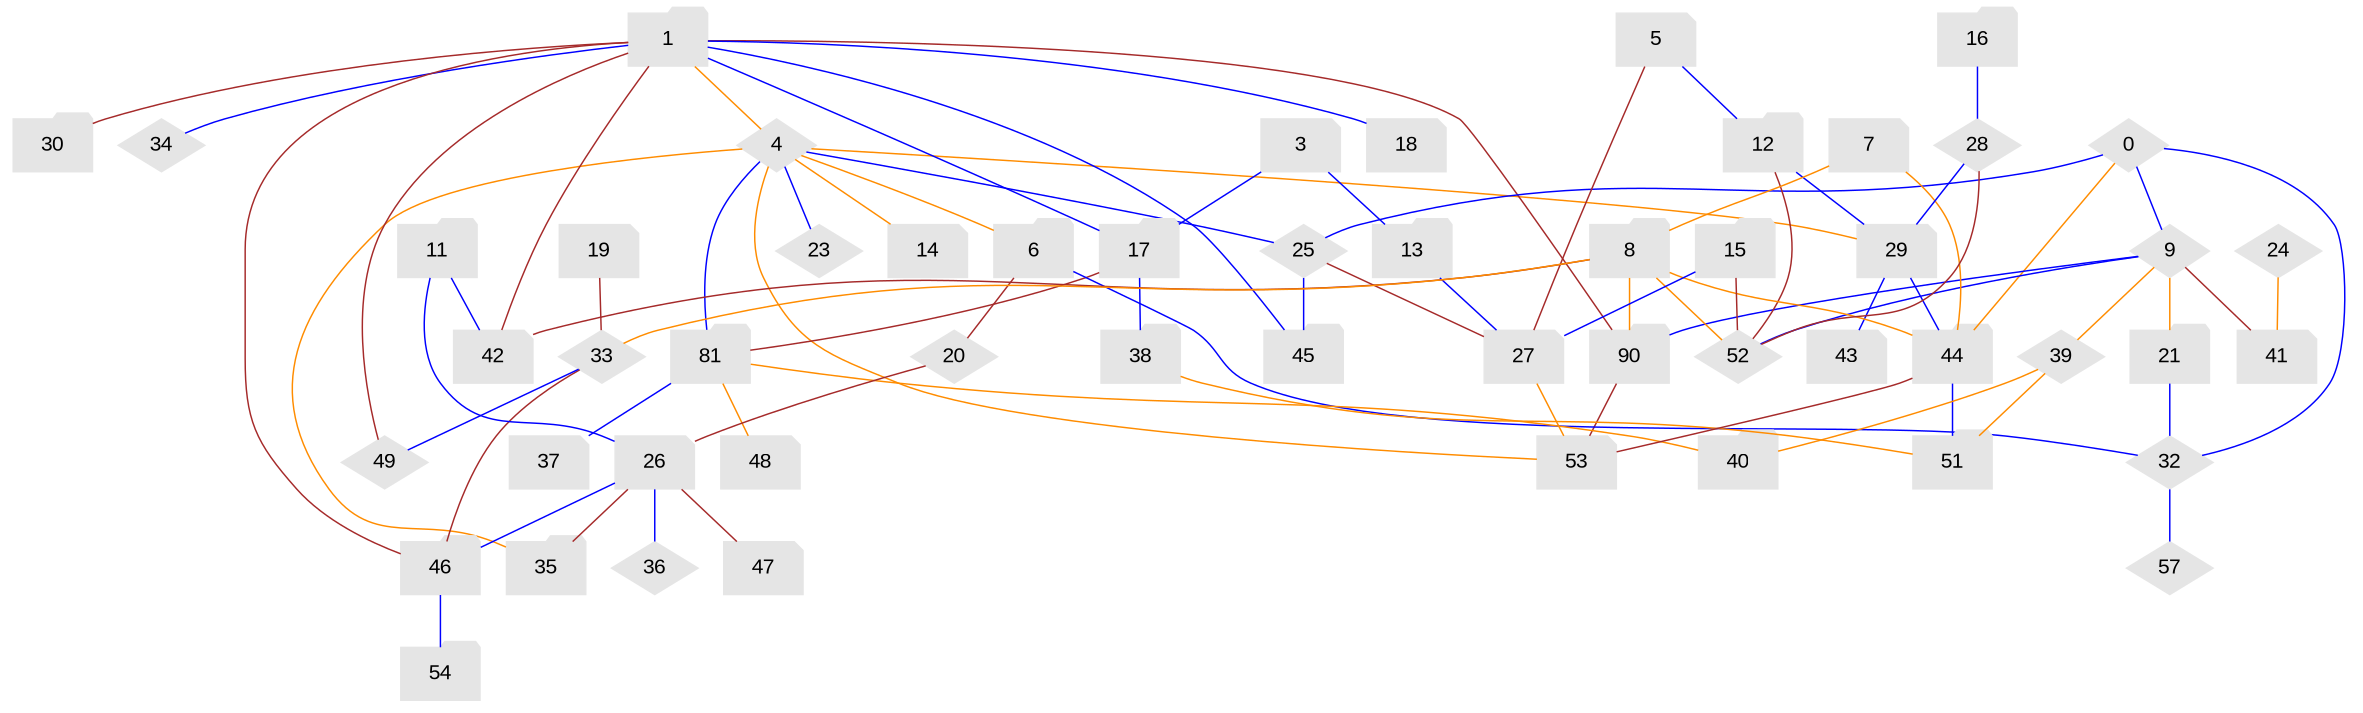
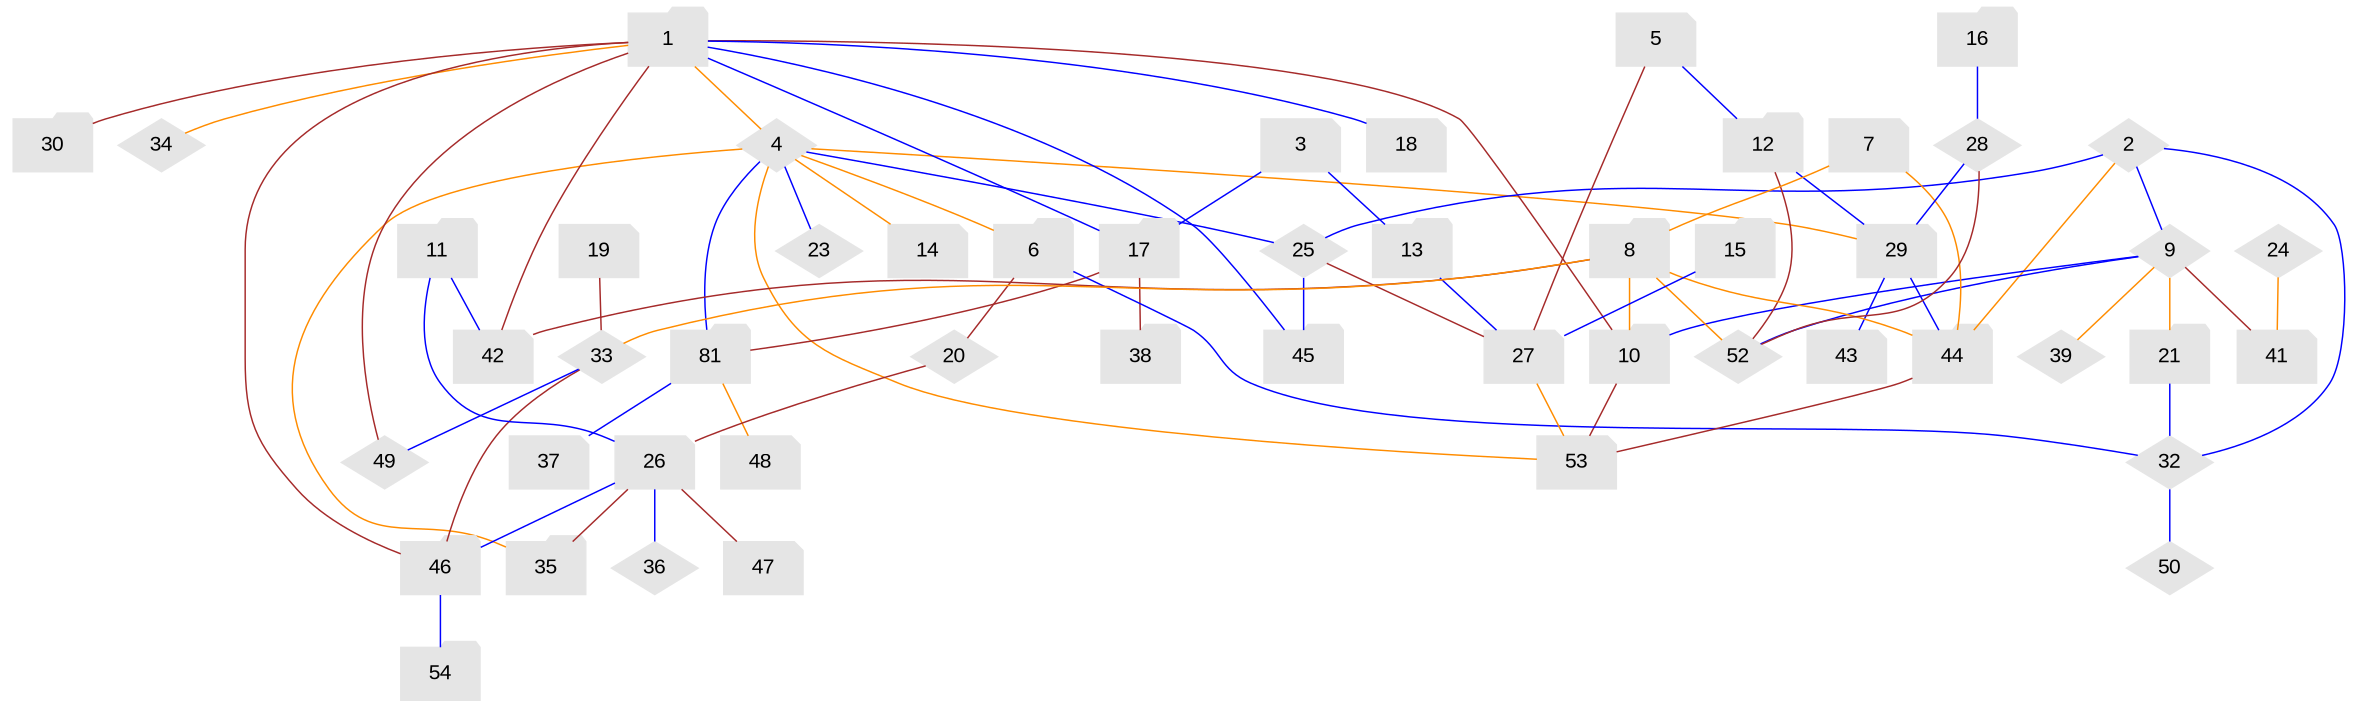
  graph {
    fontname="Liberation Sans"
    node [color=gray90 fontname="Liberation Sans" shape=folder style=filled]
    edge [color=blue fontname="Liberation Sans" weight=1.0]
    4 [shape=diamond]
    1
-   10 [label=90]
+   10
    17
    18 [shape=note]
    30
    34 [shape=diamond]
    42 [shape=note]
    45
    46
    49 [shape=diamond]
    25 [shape=diamond]
    6
    14 [shape=note]
    23 [shape=diamond]
    29 [shape=note]
    n17 [label=81]
    35
    53 [shape=note]
    38
    54
-   2 [shape=diamond label=0]
+   2 [shape=diamond]
    9 [shape=diamond]
    32 [shape=diamond]
    44
    52 [shape=diamond]
    21
    39 [shape=diamond]
    41 [shape=note]
    27 [shape=note]
-   50 [shape=diamond label=57]
-   51
+   50 [shape=diamond]
    3 [shape=note]
    13
    20 [shape=diamond]
    43 [shape=note]
    37 [shape=note]
-   40
    48 [shape=note]
    5 [shape=note]
    12
    26 [shape=note]
    7 [shape=note]
    8
    33 [shape=diamond]
    11
    36 [shape=diamond]
    47 [shape=note]
    15
    28 [shape=diamond]
    16
    19 [shape=note]
    24 [shape=diamond]
    4 -- 25
    4 -- 6 [color=darkorange]
    4 -- 14 [color=darkorange]
    4 -- 23
    4 -- 29 [color=darkorange]
    4 -- n17 [weight=2.0]
    4 -- 35 [color=darkorange]
    4 -- 53 [color=darkorange]
    1 -- 4 [color=darkorange]
    1 -- 10 [color=brown]
    1 -- 17
    1 -- 18
    1 -- 30 [color=brown]
-   1 -- 34
+   1 -- 34 [color=darkorange]
    1 -- 42 [color=brown]
    1 -- 45
    1 -- 46 [color=brown]
    1 -- 49 [color=brown]
    10 -- 53 [color=brown]
    17 -- n17 [color=brown]
-   17 -- 38
+   17 -- 38 [color=brown]
    46 -- 54
    25 -- 45
    25 -- 27 [color=brown]
    6 -- 32
    6 -- 20 [color=brown]
    29 -- 44
    29 -- 43
    n17 -- 37
-   n17 -- 40 [color=darkorange]
    n17 -- 48 [color=darkorange]
-   38 -- 51 [color=darkorange]
    2 -- 25
    2 -- 9
    2 -- 32
    2 -- 44 [color=darkorange]
    9 -- 10
    9 -- 52
    9 -- 21 [color=darkorange]
    9 -- 39 [color=darkorange]
    9 -- 41 [color=brown]
    32 -- 50
    44 -- 53 [color=brown]
-   44 -- 51
    21 -- 32
-   39 -- 51 [color=darkorange]
-   39 -- 40 [color=darkorange]
    27 -- 53 [color=darkorange]
    3 -- 17 [weight=2.0]
    3 -- 13
    13 -- 27
    20 -- 26 [color=brown]
    5 -- 27 [color=brown]
    5 -- 12
    12 -- 29
    12 -- 52 [color=brown]
    26 -- 46
    26 -- 35 [color=brown]
    26 -- 36
    26 -- 47 [color=brown]
    7 -- 44 [color=darkorange]
    7 -- 8 [color=darkorange]
    8 -- 10 [color=darkorange]
    8 -- 42 [color=brown]
    8 -- 44 [color=darkorange]
    8 -- 52 [color=darkorange]
    8 -- 33 [color=darkorange]
    33 -- 46 [color=brown]
    33 -- 49
    11 -- 42
    11 -- 26
-   15 -- 52 [color=brown]
    15 -- 27
    28 -- 29
    28 -- 52 [color=brown]
    16 -- 28
    19 -- 33 [color=brown]
    24 -- 41 [color=darkorange]
  }
